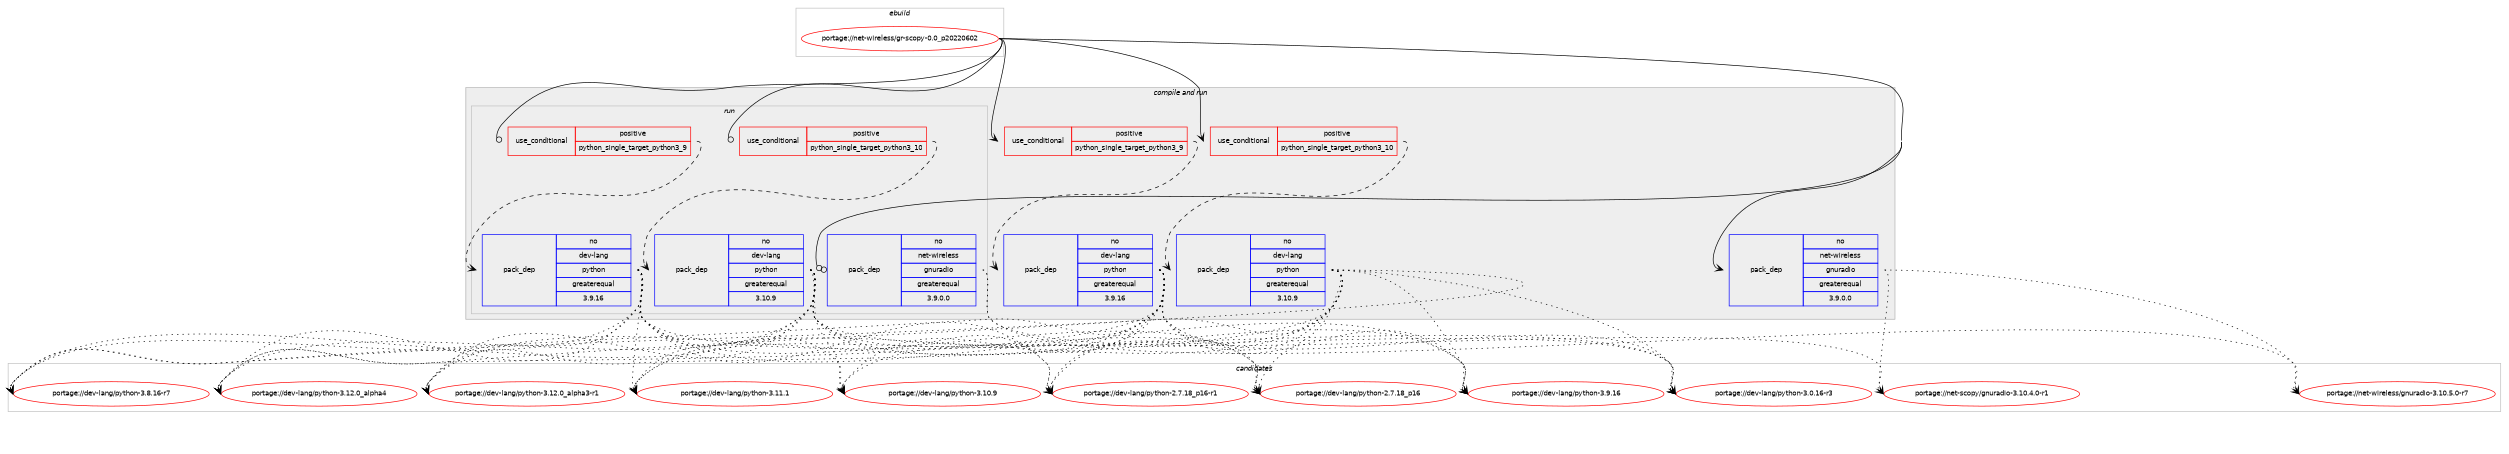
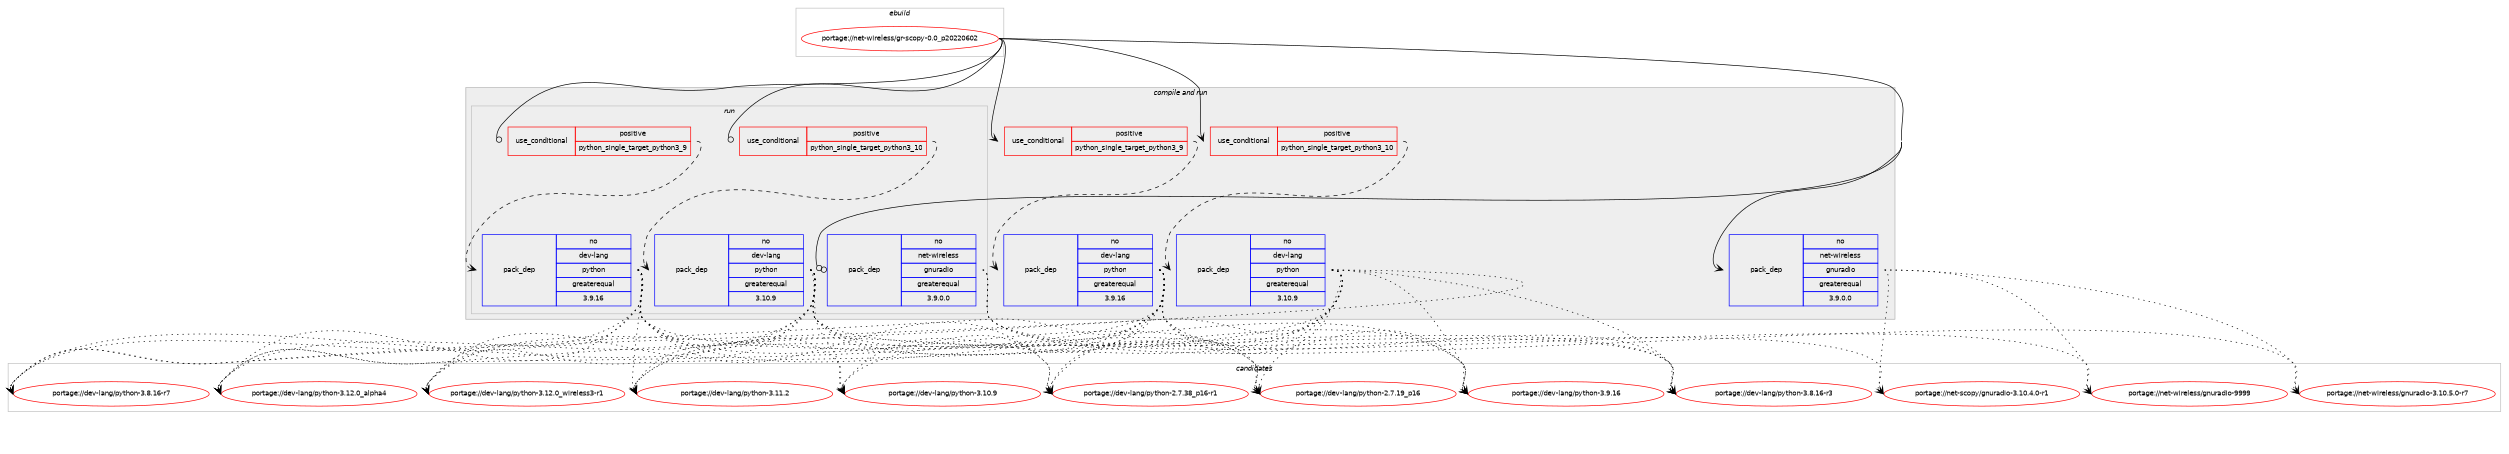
  digraph {
    compound=true
    concentrate=true
    fontname=Helvetica
    fontsize=10
    newrank=true
    rankdir=TB
    ranksep=1.5
    node [color=red fontname=Helvetica fontsize=10]
    edge [arrowhead=vee headport=w style=dotted tailport=e weight=100]
    n1 [label="portage://net-wireless/gr-scopy-0.0_p20220602" width=4]
    n2 [color=blue label=<<TABLE BORDER="0" CELLBORDER="1" CELLSPACING="0" CELLPADDING="4" WIDTH="220"><TR><TD ROWSPAN="6" CELLPADDING="30">pack_dep</TD></TR><TR><TD WIDTH="110">no</TD></TR><TR><TD>dev-lang</TD></TR><TR><TD>python</TD></TR><TR><TD>greaterequal</TD></TR><TR><TD>3.10.9</TD></TR></TABLE>> shape=none]
    n3 [label=<<TABLE BORDER="0" CELLBORDER="1" CELLSPACING="0" CELLPADDING="4"><TR><TD ROWSPAN="3" CELLPADDING="10">use_conditional</TD></TR><TR><TD>positive</TD></TR><TR><TD>python_single_target_python3_10</TD></TR></TABLE>> shape=none]
    n4 [color=blue label=<<TABLE BORDER="0" CELLBORDER="1" CELLSPACING="0" CELLPADDING="4" WIDTH="220"><TR><TD ROWSPAN="6" CELLPADDING="30">pack_dep</TD></TR><TR><TD WIDTH="110">no</TD></TR><TR><TD>dev-lang</TD></TR><TR><TD>python</TD></TR><TR><TD>greaterequal</TD></TR><TR><TD>3.9.16</TD></TR></TABLE>> shape=none]
    n5 [label=<<TABLE BORDER="0" CELLBORDER="1" CELLSPACING="0" CELLPADDING="4"><TR><TD ROWSPAN="3" CELLPADDING="10">use_conditional</TD></TR><TR><TD>positive</TD></TR><TR><TD>python_single_target_python3_9</TD></TR></TABLE>> shape=none]
    n6 [color=blue label=<<TABLE BORDER="0" CELLBORDER="1" CELLSPACING="0" CELLPADDING="4" WIDTH="220"><TR><TD ROWSPAN="6" CELLPADDING="30">pack_dep</TD></TR><TR><TD WIDTH="110">no</TD></TR><TR><TD>net-wireless</TD></TR><TR><TD>gnuradio</TD></TR><TR><TD>greaterequal</TD></TR><TR><TD>3.9.0.0</TD></TR></TABLE>> shape=none]
    n7 [color=blue label=<<TABLE BORDER="0" CELLBORDER="1" CELLSPACING="0" CELLPADDING="4" WIDTH="220"><TR><TD ROWSPAN="6" CELLPADDING="30">pack_dep</TD></TR><TR><TD WIDTH="110">no</TD></TR><TR><TD>dev-lang</TD></TR><TR><TD>python</TD></TR><TR><TD>greaterequal</TD></TR><TR><TD>3.10.9</TD></TR></TABLE>> shape=none]
    n8 [label=<<TABLE BORDER="0" CELLBORDER="1" CELLSPACING="0" CELLPADDING="4"><TR><TD ROWSPAN="3" CELLPADDING="10">use_conditional</TD></TR><TR><TD>positive</TD></TR><TR><TD>python_single_target_python3_10</TD></TR></TABLE>> shape=none]
    n9 [color=blue label=<<TABLE BORDER="0" CELLBORDER="1" CELLSPACING="0" CELLPADDING="4" WIDTH="220"><TR><TD ROWSPAN="6" CELLPADDING="30">pack_dep</TD></TR><TR><TD WIDTH="110">no</TD></TR><TR><TD>dev-lang</TD></TR><TR><TD>python</TD></TR><TR><TD>greaterequal</TD></TR><TR><TD>3.9.16</TD></TR></TABLE>> shape=none]
    n10 [label=<<TABLE BORDER="0" CELLBORDER="1" CELLSPACING="0" CELLPADDING="4"><TR><TD ROWSPAN="3" CELLPADDING="10">use_conditional</TD></TR><TR><TD>positive</TD></TR><TR><TD>python_single_target_python3_9</TD></TR></TABLE>> shape=none]
    n11 [color=blue label=<<TABLE BORDER="0" CELLBORDER="1" CELLSPACING="0" CELLPADDING="4" WIDTH="220"><TR><TD ROWSPAN="6" CELLPADDING="30">pack_dep</TD></TR><TR><TD WIDTH="110">no</TD></TR><TR><TD>net-wireless</TD></TR><TR><TD>gnuradio</TD></TR><TR><TD>greaterequal</TD></TR><TR><TD>3.9.0.0</TD></TR></TABLE>> shape=none]
-   n12 [label="portage://dev-lang/python-2.7.18_p16" width=4]
-   n13 [label="portage://dev-lang/python-2.7.18_p16-r1" width=4]
+   n12 [label="portage://dev-lang/python-2.7.19_p16" width=4]
+   n13 [label="portage://dev-lang/python-2.7.38_p16-r1" width=4]
    n14 [label="portage://dev-lang/python-3.10.9" width=4]
-   n15 [label="portage://dev-lang/python-3.11.1" width=4]
-   n16 [label="portage://dev-lang/python-3.12.0_alpha3-r1" width=4]
+   n15 [label="portage://dev-lang/python-3.11.2" width=4]
+   n16 [label="portage://dev-lang/python-3.12.0_wireless3-r1" width=4]
    n17 [label="portage://dev-lang/python-3.12.0_alpha4" width=4]
    n18 [label="portage://dev-lang/python-3.8.16-r7" width=4]
-   n19 [label="portage://dev-lang/python-3.0.16-r3" width=4]
+   n19 [label="portage://dev-lang/python-3.8.16-r3" width=4]
    n20 [label="portage://dev-lang/python-3.9.16" width=4]
    n21 [label="portage://net-scopy/gnuradio-3.10.4.0-r1" width=4]
    n22 [label="portage://net-wireless/gnuradio-3.10.5.0-r7" width=4]
+   n23 [label="portage://net-wireless/gnuradio-9999" width=4]
    subgraph cluster_1 {
      color=gray
      label=<<i>ebuild</i>>
      rank=same
      n1
    }
    subgraph cluster_2 {
      color=gray
      label=<<i>dependencies</i>>
      subgraph cluster_3 {
        color=gray
        fillcolor="#eeeeee"
        label=<<i>compile</i>>
        style=filled
        subgraph sub_4 {
          color=gray
          fillcolor="#eeeeee"
          label=<<i>compile</i>>
          style=filled
          n3
          subgraph sub_5 {
            color=gray
            fillcolor="#eeeeee"
            label=<<i>compile</i>>
            style=filled
            n2
          }
        }
        subgraph sub_6 {
          color=gray
          fillcolor="#eeeeee"
          label=<<i>compile</i>>
          style=filled
          n5
          subgraph sub_7 {
            color=gray
            fillcolor="#eeeeee"
            label=<<i>compile</i>>
            style=filled
            n4
          }
        }
        subgraph sub_8 {
          color=gray
          fillcolor="#eeeeee"
          label=<<i>compile</i>>
          style=filled
          n6
        }
      }
      subgraph cluster_9 {
        color=gray
        fillcolor="#eeeeee"
        label=<<i>compile and run</i>>
        style=filled
      }
      subgraph cluster_10 {
        color=gray
        fillcolor="#eeeeee"
        label=<<i>run</i>>
        style=filled
        subgraph sub_11 {
          color=gray
          fillcolor="#eeeeee"
          label=<<i>run</i>>
          style=filled
          n8
          subgraph sub_12 {
            color=gray
            fillcolor="#eeeeee"
            label=<<i>run</i>>
            style=filled
            n7
          }
        }
        subgraph sub_13 {
          color=gray
          fillcolor="#eeeeee"
          label=<<i>run</i>>
          style=filled
          n10
          subgraph sub_14 {
            color=gray
            fillcolor="#eeeeee"
            label=<<i>run</i>>
            style=filled
            n9
          }
        }
        subgraph sub_15 {
          color=gray
          fillcolor="#eeeeee"
          label=<<i>run</i>>
          style=filled
          n11
        }
      }
    }
    subgraph cluster_16 {
      color=gray
      label=<<i>candidates</i>>
      rank=same
      subgraph sub_17 {
        color=black
        label=<<i>candidates</i>>
        nodesep=1
        rank=same
        n12
        n13
        n14
        n15
        n16
        n17
        n18
        n19
        n20
      }
      subgraph sub_18 {
        color=black
        label=<<i>candidates</i>>
        nodesep=1
        rank=same
        n12
        n13
        n14
        n15
        n16
        n17
        n18
        n19
        n20
      }
      subgraph sub_19 {
        color=black
        label=<<i>candidates</i>>
        nodesep=1
        rank=same
        n21
        n22
+       n23
      }
      subgraph sub_20 {
        color=black
        label=<<i>candidates</i>>
        nodesep=1
        rank=same
        n12
        n13
        n14
        n15
        n16
        n17
        n18
        n19
        n20
      }
      subgraph sub_21 {
        color=black
        label=<<i>candidates</i>>
        nodesep=1
        rank=same
        n12
        n13
        n14
        n15
        n16
        n17
        n18
        n19
        n20
      }
      subgraph sub_22 {
        color=black
        label=<<i>candidates</i>>
        nodesep=1
        rank=same
        n21
        n22
+       n23
      }
    }
    n1 -> n3 [style=solid weight=20]
    n1 -> n5 [style=solid weight=20]
    n1 -> n6 [style=solid weight=20]
    n1 -> n8 [arrowhead=odot style=solid weight=20]
    n1 -> n10 [arrowhead=odot style=solid weight=20]
    n1 -> n11 [arrowhead=odot style=solid weight=20]
    n2 -> n12
    n2 -> n13
    n2 -> n14
    n2 -> n15
    n2 -> n16
    n2 -> n17
    n2 -> n18
    n2 -> n19
    n2 -> n20
    n3 -> n2 [style=dashed weight=20]
    n4 -> n12
    n4 -> n13
    n4 -> n14
    n4 -> n15
    n4 -> n16
    n4 -> n17
    n4 -> n18
    n4 -> n19
    n4 -> n20
    n5 -> n4 [style=dashed weight=20]
    n6 -> n21
    n6 -> n22
+   n6 -> n23
    n7 -> n12
    n7 -> n13
    n7 -> n14
    n7 -> n15
    n7 -> n16
    n7 -> n17
    n7 -> n18
    n7 -> n19
    n7 -> n20
    n8 -> n7 [style=dashed weight=20]
    n9 -> n12
    n9 -> n13
    n9 -> n14
    n9 -> n15
    n9 -> n16
    n9 -> n17
    n9 -> n18
    n9 -> n19
    n9 -> n20
    n10 -> n9 [style=dashed weight=20]
    n11 -> n21
    n11 -> n22
+   n11 -> n23
  }
